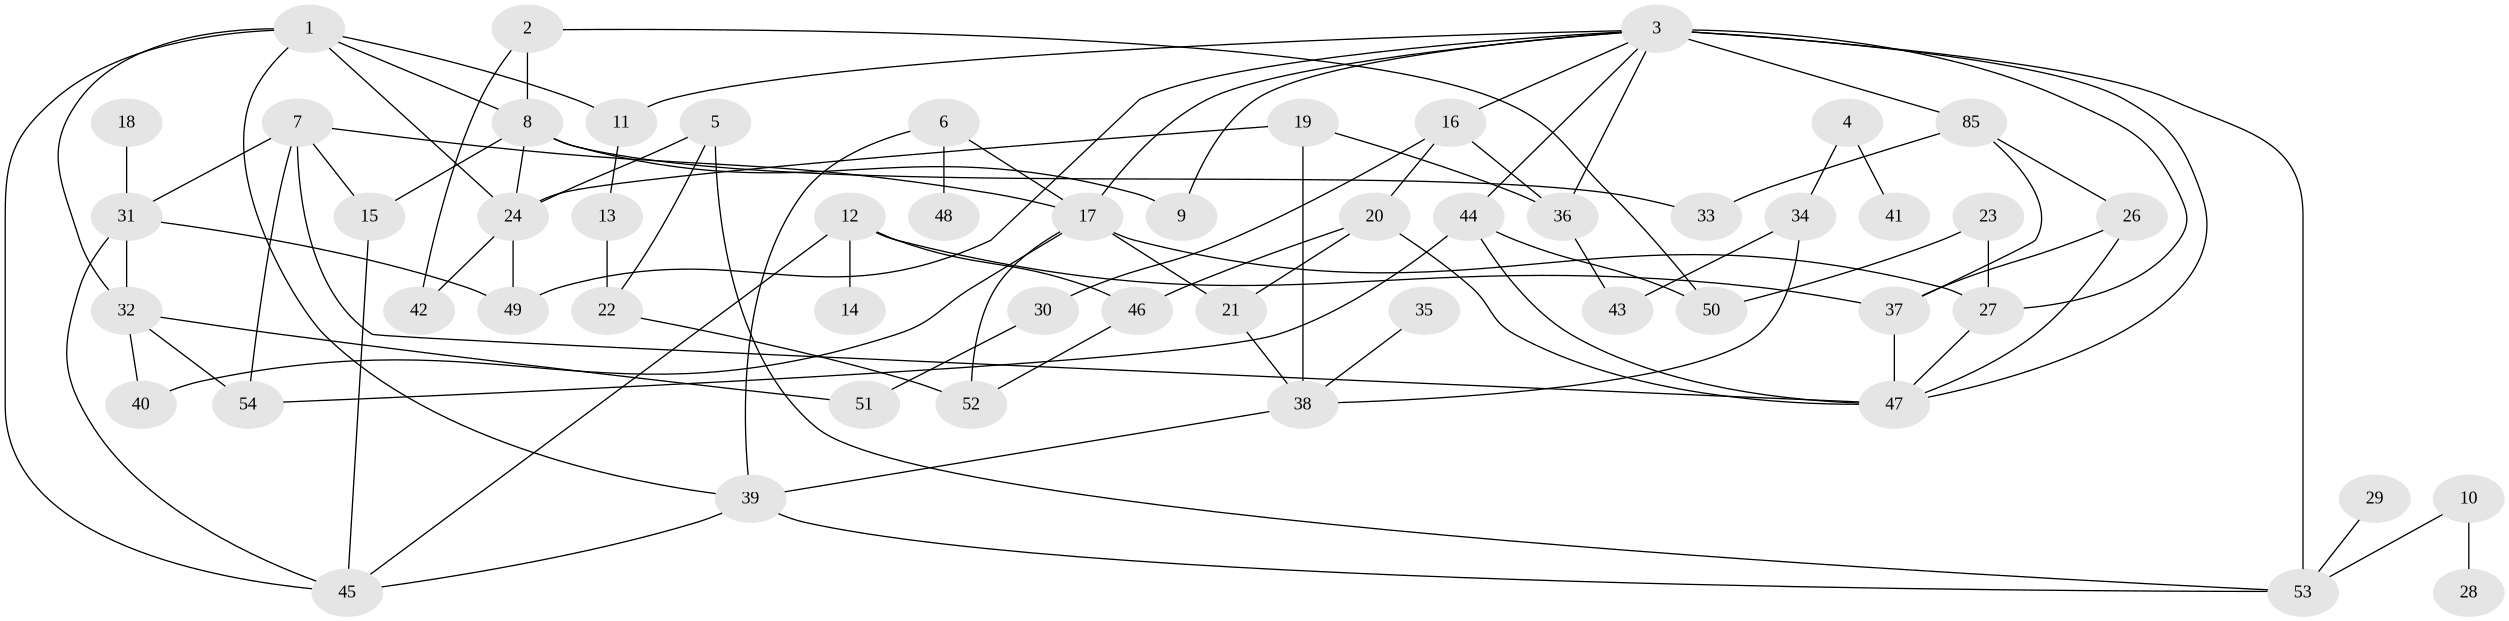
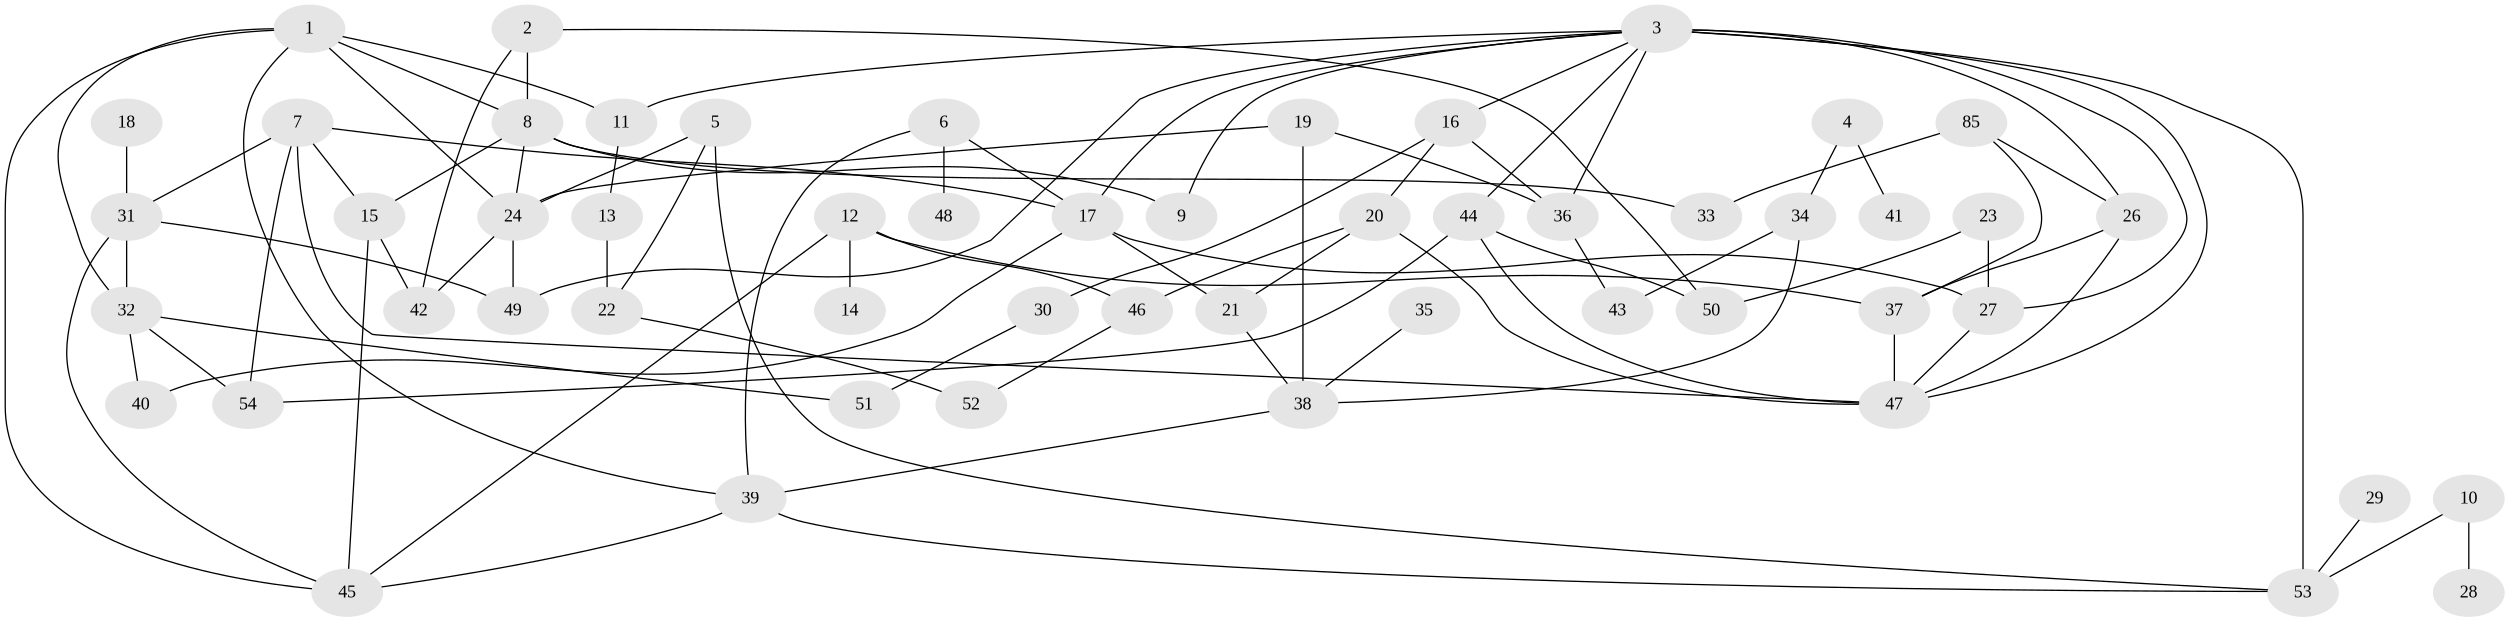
  graph {
    fontname="Liberation Serif"
    node [color=gray90 fontname="Liberation Serif" style=filled]
    edge [fontname="Liberation Serif" weight=1.0]
    1
    8
    11
    24
    32
    39
    45
    9
    15
    33
    13
    42
    49
    54
    40
    51
    53
    2
    50
    3
    16
    17
    n23 [label=85]
    27
    36
    44
    47
    20
    30
    21
    52
    37
    26
    43
    4
    34
    41
    38
    5
    22
    6
    48
    7
    31
    10
    28
    12
    14
    46
    18
    19
    23
    29
    35
    1 -- 8
    1 -- 11
    1 -- 24
    1 -- 32
    1 -- 39
    1 -- 45
    8 -- 24 [weight=3.0]
    8 -- 9
    8 -- 15
    8 -- 33
    11 -- 13
    24 -- 42
    24 -- 49
    32 -- 54
    32 -- 40
    32 -- 51
    39 -- 45
    39 -- 53
    15 -- 45
+   15 -- 42
    13 -- 22
    2 -- 8
    2 -- 42
    2 -- 50
    3 -- 11
    3 -- 9
    3 -- 49
    3 -- 53
    3 -- 16
    3 -- 17
-   3 -- n23
+   3 -- 26
    3 -- 27
    3 -- 36
    3 -- 44
    3 -- 47
    16 -- 36
    16 -- 20
    16 -- 30
    17 -- 40
    17 -- 27
    17 -- 21
-   17 -- 52
    n23 -- 33
    n23 -- 37
    n23 -- 26
    27 -- 47
    36 -- 43
    44 -- 54
    44 -- 50
    44 -- 47
    20 -- 47
    20 -- 21
    20 -- 46
    30 -- 51
    21 -- 38
    37 -- 47
    26 -- 47
    26 -- 37
    4 -- 34
    4 -- 41
    34 -- 43
    34 -- 38
    38 -- 39
    5 -- 24
    5 -- 53
    5 -- 22
    22 -- 52
    6 -- 39
    6 -- 17
    6 -- 48
    7 -- 15
    7 -- 54
    7 -- 17
    7 -- 47
    7 -- 31
    31 -- 32
    31 -- 45
    31 -- 49
    10 -- 53
    10 -- 28
    12 -- 45
    12 -- 37
    12 -- 14
    12 -- 46
    46 -- 52
    18 -- 31
    19 -- 24
    19 -- 36
    19 -- 38
    23 -- 50
    23 -- 27
    29 -- 53
    35 -- 38
  }
